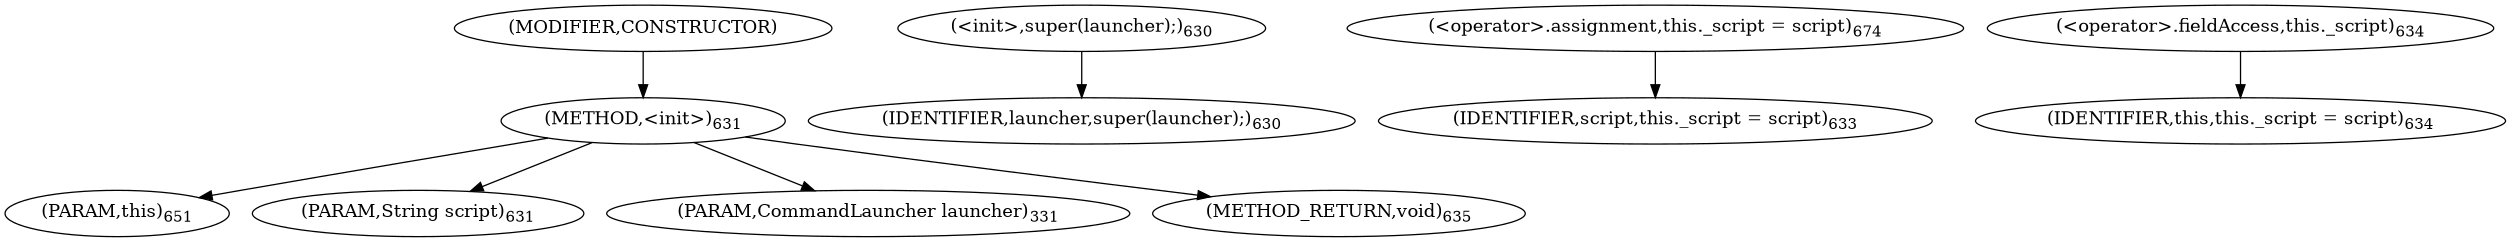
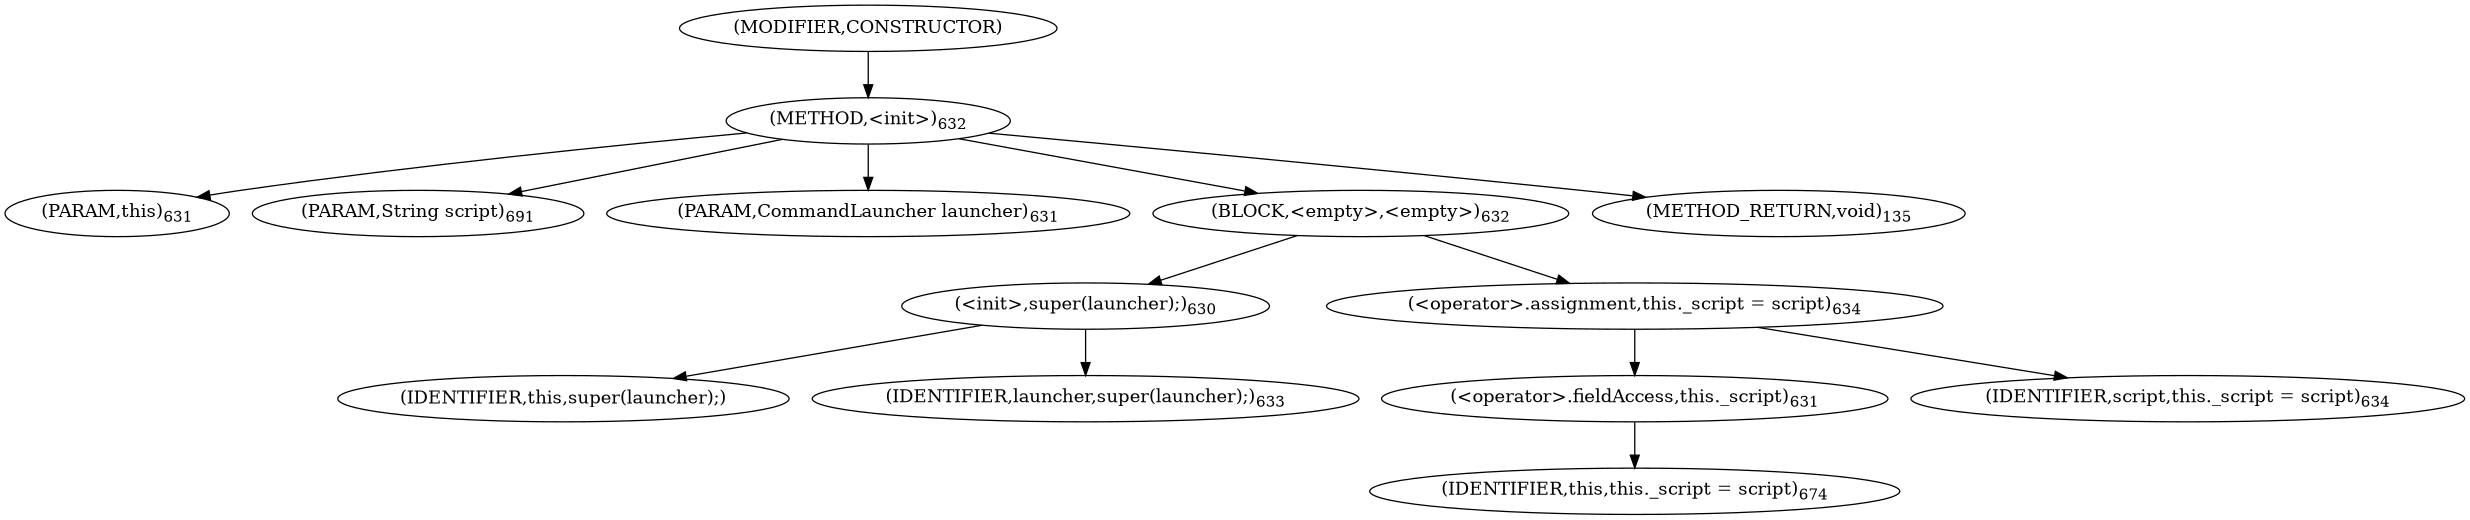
  digraph {
-   n1 [label=<(METHOD,&lt;init&gt;)<SUB>631</SUB>>]
-   n2 [label=<(PARAM,this)<SUB>651</SUB>>]
-   n3 [label=<(PARAM,String script)<SUB>631</SUB>>]
-   n4 [label=<(PARAM,CommandLauncher launcher)<SUB>331</SUB>>]
-   n6 [label=<(METHOD_RETURN,void)<SUB>635</SUB>>]
+   n1 [label=<(METHOD,&lt;init&gt;)<SUB>632</SUB>>]
+   n2 [label=<(PARAM,this)<SUB>631</SUB>>]
+   n3 [label=<(PARAM,String script)<SUB>691</SUB>>]
+   n4 [label=<(PARAM,CommandLauncher launcher)<SUB>631</SUB>>]
+   n5 [label=<(BLOCK,&lt;empty&gt;,&lt;empty&gt;)<SUB>632</SUB>>]
+   n6 [label=<(METHOD_RETURN,void)<SUB>135</SUB>>]
    n7 [label=<(&lt;init&gt;,super(launcher);)<SUB>630</SUB>>]
-   n8 [label=<(&lt;operator&gt;.assignment,this._script = script)<SUB>674</SUB>>]
+   n8 [label=<(&lt;operator&gt;.assignment,this._script = script)<SUB>634</SUB>>]
    n9 [label=<(MODIFIER,CONSTRUCTOR)>]
-   n11 [label=<(IDENTIFIER,launcher,super(launcher);)<SUB>630</SUB>>]
-   n12 [label=<(&lt;operator&gt;.fieldAccess,this._script)<SUB>634</SUB>>]
-   n13 [label=<(IDENTIFIER,script,this._script = script)<SUB>633</SUB>>]
-   n14 [label=<(IDENTIFIER,this,this._script = script)<SUB>634</SUB>>]
+   n10 [label=<(IDENTIFIER,this,super(launcher);)>]
+   n11 [label=<(IDENTIFIER,launcher,super(launcher);)<SUB>633</SUB>>]
+   n12 [label=<(&lt;operator&gt;.fieldAccess,this._script)<SUB>631</SUB>>]
+   n13 [label=<(IDENTIFIER,script,this._script = script)<SUB>634</SUB>>]
+   n14 [label=<(IDENTIFIER,this,this._script = script)<SUB>674</SUB>>]
    n1 -> n2
    n1 -> n3
    n1 -> n4
+   n1 -> n5
    n1 -> n6
+   n5 -> n7
+   n5 -> n8
+   n7 -> n10
    n7 -> n11
+   n8 -> n12
    n8 -> n13
    n9 -> n1
    n12 -> n14
  }
